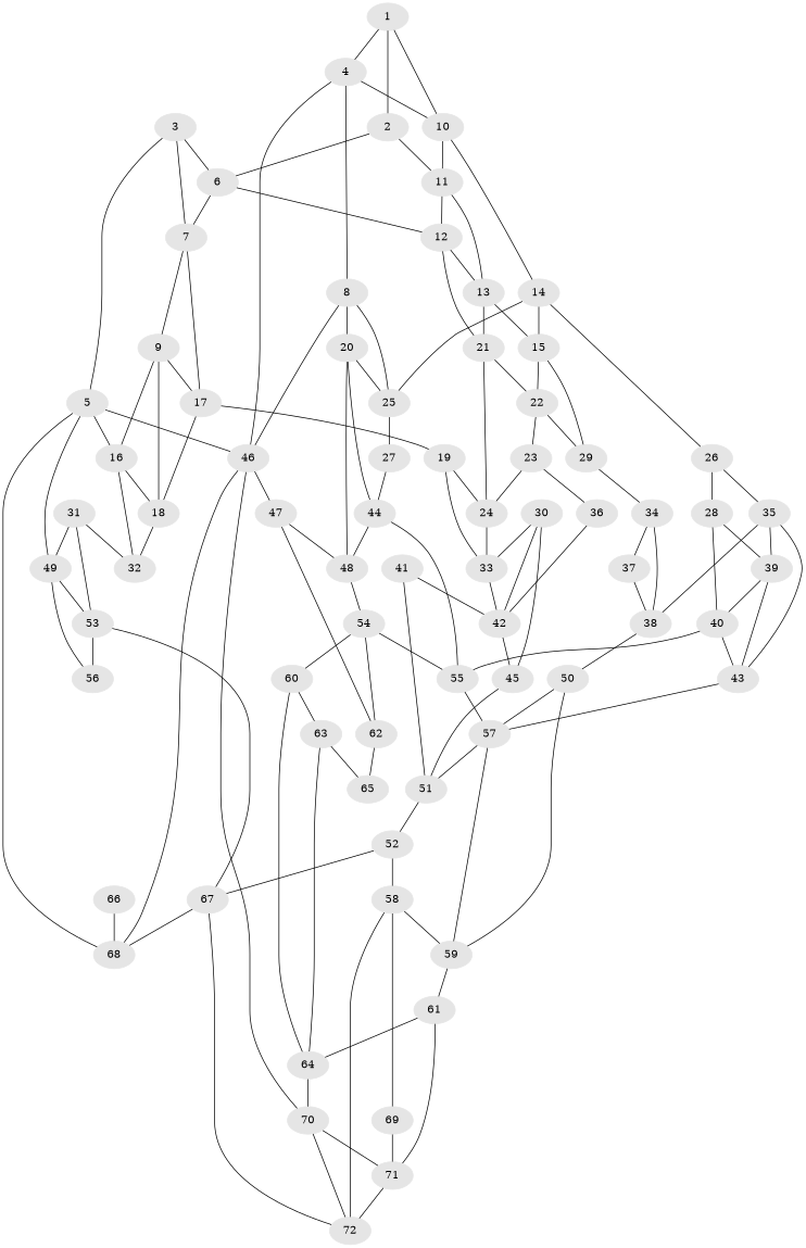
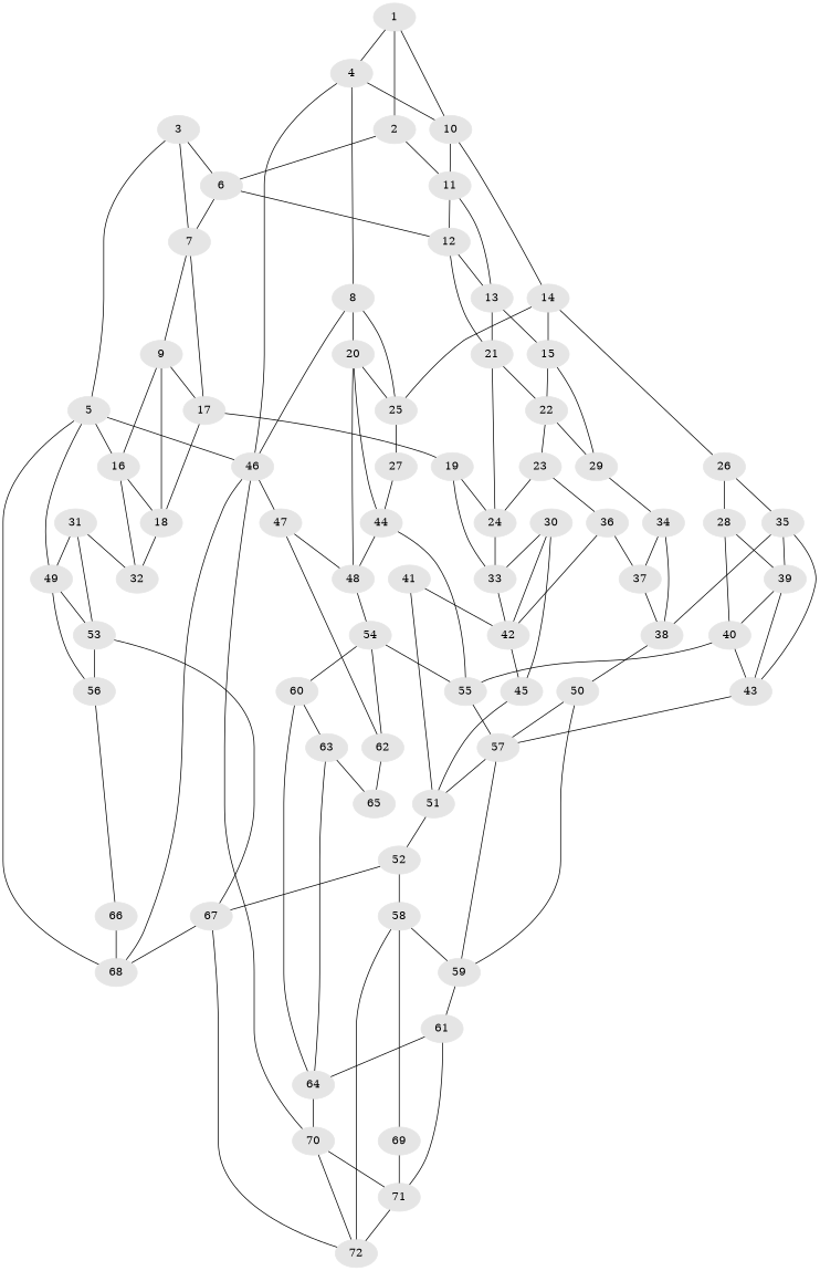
  graph {
    node [color=gray90 style=filled]
    edge [weight=1.0]
    1
    2
    4
    10
    6
    11
    8
    46
    14
    7
    12
    13
    3
    5
    16
    49
    68
    9
    17
    20
    25
    47
    70
    18
    32
    53
    56
    21
    19
    44
    48
    27
    15
    26
    22
    24
    29
    28
    35
    23
    34
    33
    42
    55
    54
    36
    37
    39
    40
    38
    43
    30
    45
    51
    31
    67
    50
    57
    59
    41
    52
    62
    72
    71
    65
    60
    66
    61
    58
    69
    63
    64
    1 -- 2
    1 -- 4
    1 -- 10
    2 -- 6
    2 -- 11
    4 -- 10
    4 -- 8
    4 -- 46
    10 -- 11
    10 -- 14
    6 -- 7
    6 -- 12
    11 -- 12
    11 -- 13
    8 -- 46
    8 -- 20
    8 -- 25
    46 -- 68
    46 -- 47
    46 -- 70
    14 -- 25
    14 -- 15
    14 -- 26
    7 -- 9
    7 -- 17
    12 -- 13
    12 -- 21
    13 -- 21
    13 -- 15
    3 -- 6
    3 -- 7
    3 -- 5
    5 -- 46
    5 -- 16
    5 -- 49
    5 -- 68
    16 -- 18
    16 -- 32
    49 -- 53
    49 -- 56
    9 -- 16
    9 -- 17
    9 -- 18
    17 -- 18
    17 -- 19
    20 -- 25
    20 -- 44
    20 -- 48
    25 -- 27
    47 -- 48
    47 -- 62
    70 -- 72
    70 -- 71
    18 -- 32
    53 -- 56
    53 -- 67
+   56 -- 66
    21 -- 22
    21 -- 24
    19 -- 24
    19 -- 33
    44 -- 48
    44 -- 55
    48 -- 54
    27 -- 44
    15 -- 22
    15 -- 29
    26 -- 28
    26 -- 35
    22 -- 29
    22 -- 23
    24 -- 33
    29 -- 34
    28 -- 39
    28 -- 40
    35 -- 39
    35 -- 38
    35 -- 43
    23 -- 24
    23 -- 36
    34 -- 37
    34 -- 38
    33 -- 42
    42 -- 45
    55 -- 57
    54 -- 55
    54 -- 62
    54 -- 60
    36 -- 42
+   36 -- 37 [weight=2.0]
    37 -- 38
    39 -- 40
    39 -- 43
    40 -- 55
    40 -- 43
    38 -- 50
    43 -- 57
    30 -- 33
    30 -- 42
    30 -- 45
    45 -- 51
    51 -- 52
    31 -- 49
    31 -- 32
    31 -- 53
    67 -- 68
    67 -- 72
    50 -- 57
    50 -- 59
    57 -- 51
    57 -- 59
    59 -- 61
    41 -- 42 [weight=2.0]
    41 -- 51
    52 -- 67
    52 -- 58
    62 -- 65 [weight=2.0]
    71 -- 72 [weight=2.0]
    60 -- 63
    60 -- 64
    66 -- 68 [weight=2.0]
    61 -- 71
    61 -- 64
    58 -- 59
    58 -- 72
    58 -- 69
    69 -- 71 [weight=2.0]
    63 -- 65 [weight=2.0]
    63 -- 64
    64 -- 70
  }
